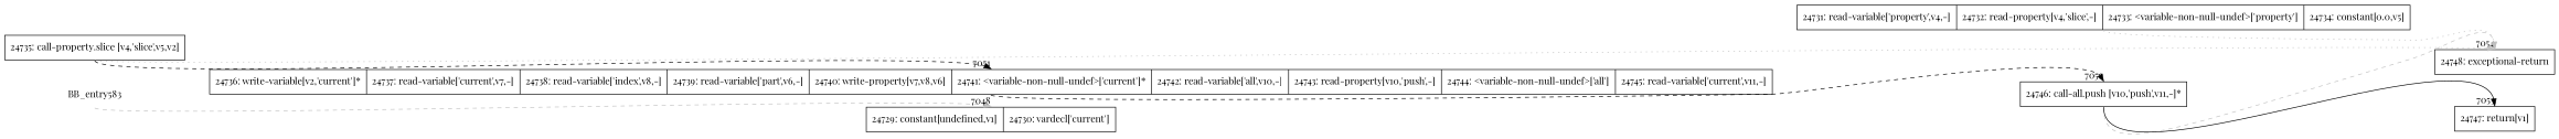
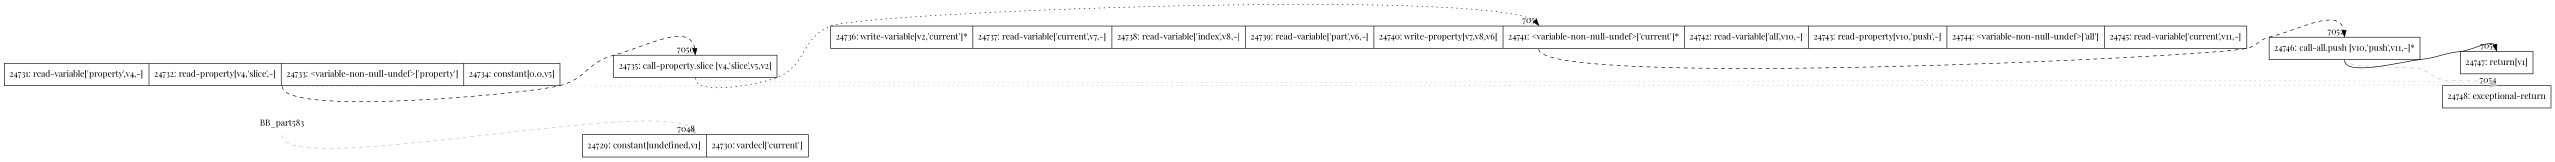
  digraph {
    fontname="Playfair Display"
    rankdir=LR
    node [fontname="Playfair Display" shape=record]
    edge [fontname="Playfair Display" headport=n style=dashed tailport=s]
-   BB_entry583 [shape=none]
+   BB_entry583 [shape=none label=BB_part583]
    n2 [label="{24729: constant[undefined,v1]|24730: vardecl['current']}"]
    n3 [label="{24731: read-variable['property',v4,-]|24732: read-property[v4,'slice',-]|24733: \<variable-non-null-undef\>['property']|24734: constant[0.0,v5]}"]
    n4 [label="{24735: call-property.slice [v4,'slice',v5,v2]}"]
    n5 [label="{24748: exceptional-return}"]
    n6 [label="{24736: write-variable[v2,'current']*|24737: read-variable['current',v7,-]|24738: read-variable['index',v8,-]|24739: read-variable['part',v6,-]|24740: write-property[v7,v8,v6]|24741: \<variable-non-null-undef\>['current']*|24742: read-variable['all',v10,-]|24743: read-property[v10,'push',-]|24744: \<variable-non-null-undef\>['all']|24745: read-variable['current',v11,-]}"]
    n7 [label="{24746: call-all.push [v10,'push',v11,-]*}"]
    n8 [label="{24747: return[v1]}"]
    BB_entry583 -> n2 [color=gray headlabel="    7048"]
+   n3 -> n4 [headlabel="      7050"]
    n3 -> n5 [color=gray headlabel="      7054" style=dotted]
    n4 -> n5 [color=gray style=dotted]
-   n4 -> n6 [headlabel="      7051"]
+   n4 -> n6 [headlabel="      7051" style=dotted]
    n6 -> n7 [headlabel="      7052"]
    n7 -> n5 [color=gray]
    n7 -> n8 [headlabel="      7053" style=solid]
  }
